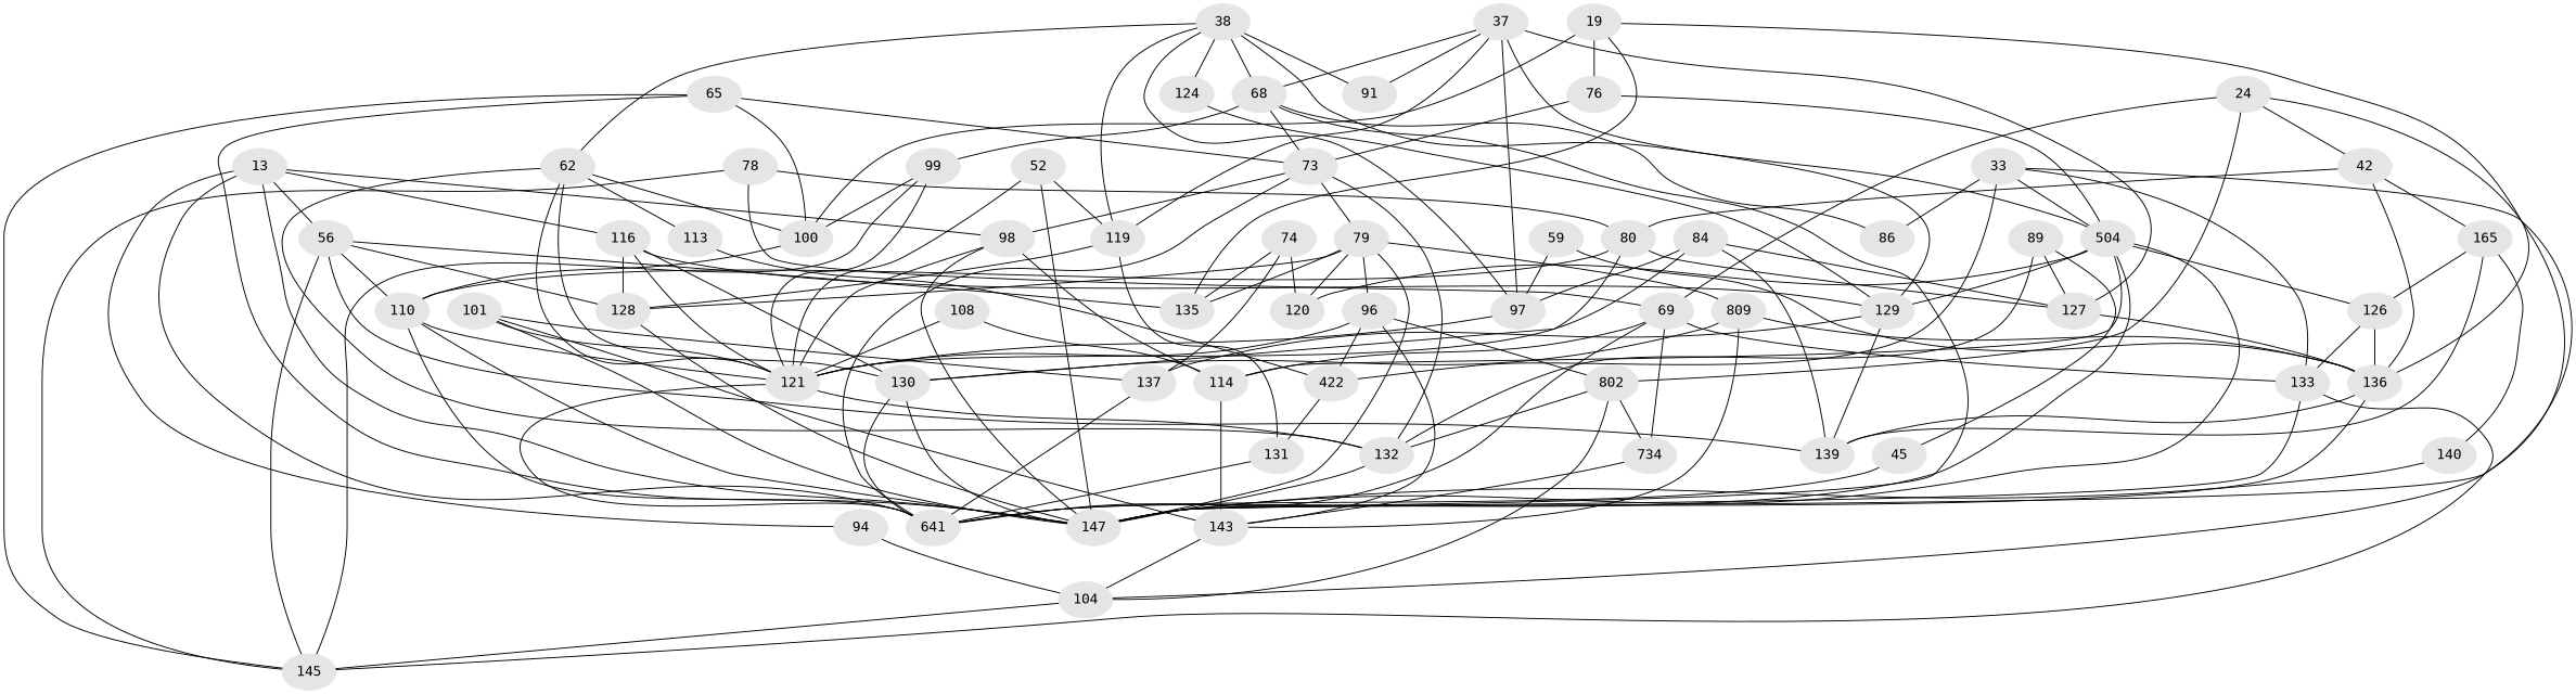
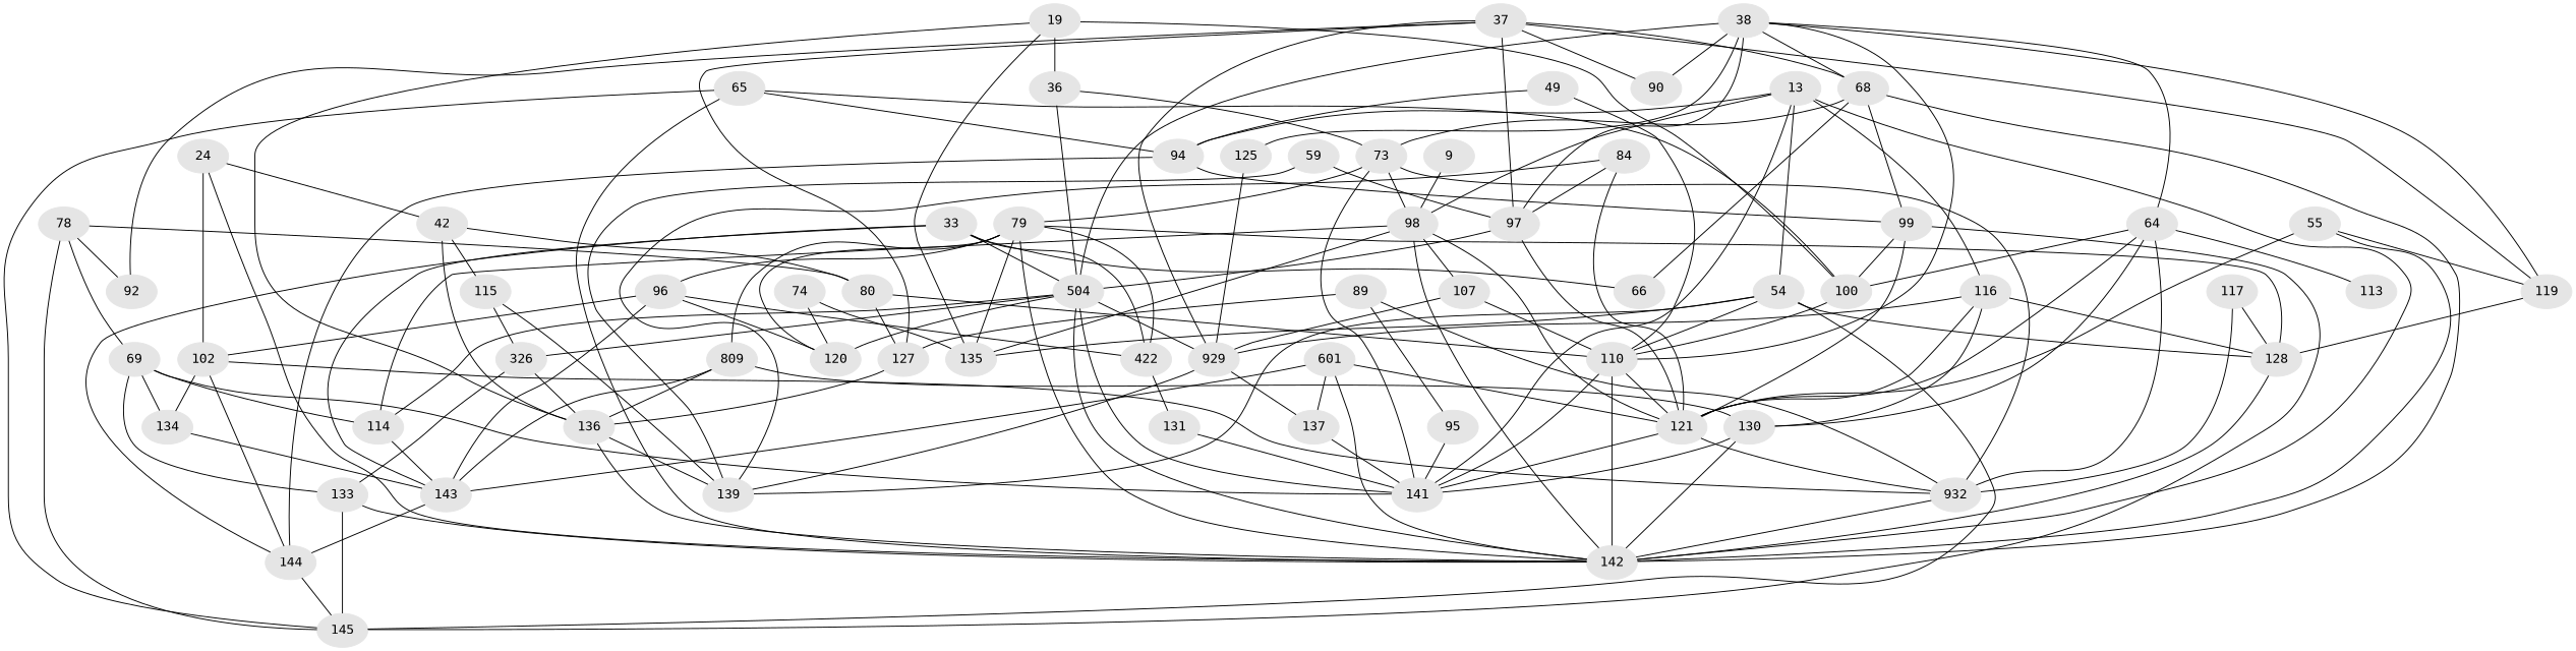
  graph {
    fontname="DejaVu Sans Mono"
    node [color=gray90 fontname="DejaVu Sans Mono" style=filled]
    edge [fontname="DejaVu Sans Mono"]
    98 [super="+27+88"]
-   142 [super="+138+56+93" label=147]
+   142 [super="+138+56+93"]
    135 [super="+61"]
    121 [super="+5+111"]
    114 [super="+53"]
+   107
+   9
    13 [super="+12"]
-   54 [super="+20" label=56]
+   54 [super="+20"]
    116 [super="+85"]
-   141 [super="+57+91+124" label=641]
+   141 [super="+57+91+124"]
    94
    110 [super="+34+105"]
    128 [super="+106"]
    139 [super="+44+32"]
    145 [super="+123"]
    99 [super="+39+67+45"]
    100
-   129 [super="+6"]
+   129 [super="+6" label=929]
    130 [super="+118"]
    19 [super="+7"]
-   36 [label=76]
+   36
    136 [super="+81"]
    n24 [label=504 super="+35"]
    73
    24 [super="+22"]
    42
    69 [super="+31"]
-   102 [super="+21" label=802]
+   102 [super="+21"]
    80
-   115 [label=165]
+   115
    133 [super="+76+63"]
-   134 [label=734]
-   144 [super="+29" label=104]
-   132 [super="+50+40+77"]
+   134
+   144 [super="+29"]
+   132 [super="+50+40+77" label=932]
    33
-   86
+   86 [label=66]
    n38 [label=422 super="+55"]
    120
-   126
+   126 [label=326]
    131
    79 [super="+10"]
    68 [super="+11"]
    37
-   90 [label=91]
+   90
+   92
    97 [super="+70"]
    119 [super="+30"]
    127
    137
    38 [super="+4"]
-   62 [super="+28"]
-   125 [label=124]
+   62 [super="+28" label=64]
+   125
    113
-   140
-   52 [super="+2"]
+   49
+   52 [super="+2" label=55]
    59
    143 [super="+64+83"]
    96 [super="+43"]
    n61 [label=809]
    74
    n63 [label=65 super="+46+58"]
    78
    84 [super="+72"]
    89 [super="+41"]
-   95 [label=45]
-   101
-   108 [super="+65"]
+   95
+   101 [label=601]
+   117
    98 -- 142
+   98 -- 135
    98 -- 121
    98 -- 114
+   98 -- 107
    121 -- 141
    121 -- 132
    114 -- 143 [weight=2]
+   107 -- 110
+   107 -- 129
+   9 -- 98 [weight=2]
    13 -- 98
    13 -- 142
    13 -- 54
    13 -- 116
    13 -- 141
    13 -- 94
    54 -- 135
    54 -- 110
    54 -- 128
    54 -- 139
    54 -- 145 [weight=2]
    116 -- 121 [weight=2]
    116 -- 128 [weight=2]
    116 -- 129
    116 -- 130 [weight=2]
+   94 -- 99
    94 -- 144 [weight=2]
    110 -- 142 [weight=2]
    110 -- 121
    110 -- 141
    128 -- 142
    99 -- 121 [weight=2]
    99 -- 145
    99 -- 100 [weight=2]
    100 -- 110
    129 -- 139
    129 -- 137 [weight=2]
    130 -- 142
    130 -- 141
    19 -- 135
    19 -- 100
    19 -- 36 [weight=2]
    19 -- 136
    36 -- n24
    36 -- 73
    136 -- 142
    136 -- 139 [weight=2]
    n24 -- 142
    n24 -- 114 [weight=2]
    n24 -- 141
    n24 -- 129
    n24 -- 120
    n24 -- 126
    73 -- 98 [weight=3]
    73 -- 141 [weight=2]
    73 -- 132 [weight=2]
    73 -- 79
    24 -- 142
    24 -- 42
-   24 -- 69 [weight=2]
    24 -- 102
    42 -- 136
    42 -- 80
    42 -- 115
    69 -- 114
    69 -- 141
    69 -- 133 [weight=2]
    69 -- 134
    102 -- 134
    102 -- 144
    102 -- 132
    80 -- 110
-   80 -- 130
    80 -- 127
    115 -- 139
    115 -- 126
-   115 -- 140
    133 -- 142
    133 -- 145 [weight=2]
    134 -- 143
    144 -- 145
    132 -- 142 [weight=2]
    33 -- n24
-   33 -- 133
+   33 -- 143
    33 -- 144
    33 -- 86
    33 -- n38 [weight=2]
    n38 -- 131
    126 -- 136
    126 -- 133
    131 -- 141
    79 -- 142
    79 -- 135
    79 -- 128 [weight=2]
    79 -- 120
    79 -- 96
    79 -- n61
    68 -- 142
    68 -- 99 [weight=2]
    68 -- 73
    68 -- 86
    37 -- 129
    37 -- 68
    37 -- 90
+   37 -- 92
    37 -- 97 [weight=2]
    37 -- 119
    37 -- 127
    97 -- 121 [weight=2]
+   97 -- n24
    119 -- 128
-   119 -- 131
    127 -- 136
    137 -- 141
+   38 -- 110
    38 -- n24
    38 -- 68
    38 -- 90 [weight=2]
    38 -- 97
    38 -- 119
    38 -- 62
    38 -- 125
    62 -- 121 [weight=2]
    62 -- 100 [weight=2]
    62 -- 130
    62 -- 132 [weight=2]
    62 -- 113
    125 -- 129
-   113 -- n38
-   140 -- 142
+   79 -- n38
+   49 -- 94
+   49 -- 110
    52 -- 142 [weight=2]
    52 -- 121
    52 -- 119
-   59 -- 136
+   59 -- 139
    59 -- 97
    143 -- 144
-   96 -- 121
+   96 -- 120
    96 -- 102
    96 -- n38
    96 -- 143
    n61 -- 130
    n61 -- 136
    n61 -- 143
    74 -- 135
    74 -- 120
-   74 -- 137
    n63 -- 142
-   n63 -- 73
+   n63 -- 94
    n63 -- 145
    n63 -- 100
    78 -- 145
    78 -- 69
    78 -- 80
+   78 -- 92
    84 -- 121
    84 -- 139
    84 -- 97
-   84 -- 127
    89 -- 132
    89 -- 127
    89 -- 95
    95 -- 141
    101 -- 142 [weight=2]
    101 -- 121
    101 -- 137
    101 -- 143
-   108 -- 121
-   108 -- 114
+   117 -- 128
+   117 -- 132
  }
